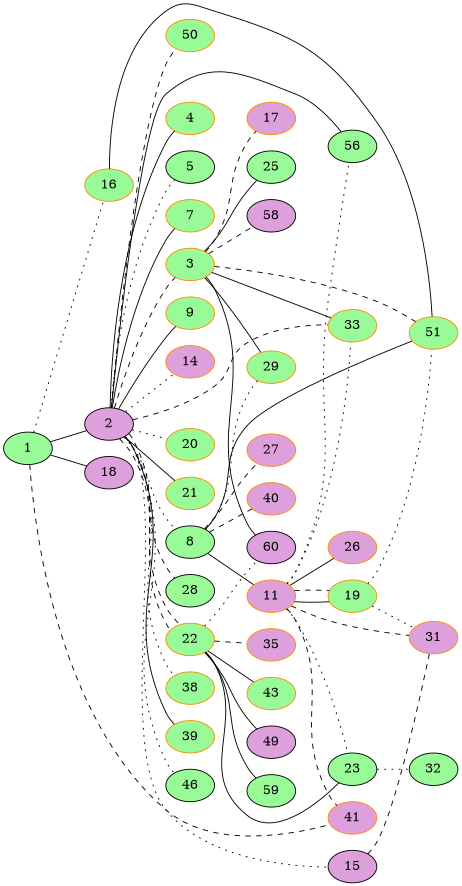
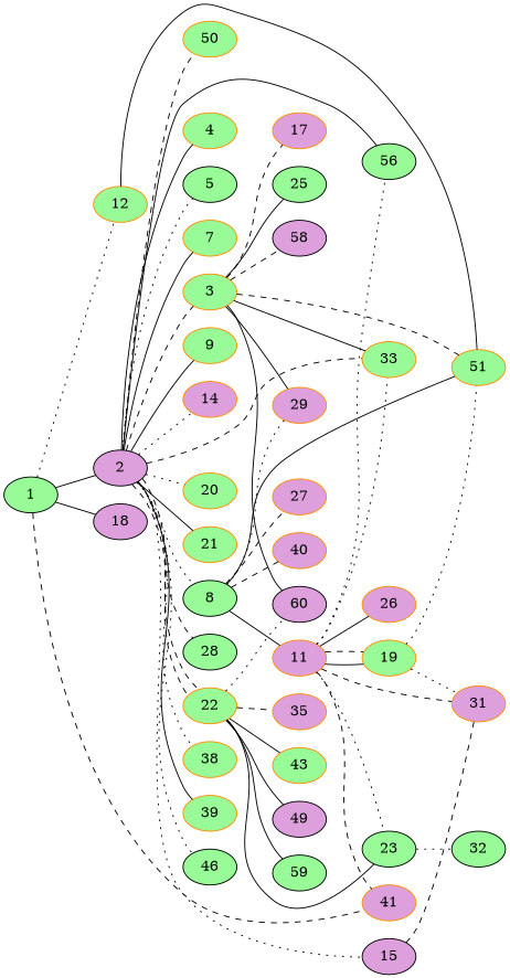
  graph {
    rankdir=LR
    node [color=darkorange fillcolor=palegreen style=filled]
    edge [style=solid]
    1 [color=black super="+6"]
    2 [color=black fillcolor=plum super="+13"]
-   12 [label=16]
+   12
    18 [color=black fillcolor=plum]
    41 [fillcolor=plum super="+47"]
    3 [super="+10"]
    4
    5 [color=black super="+55"]
    7 [super="+24"]
    8 [color=black super="+48"]
    9 [super="+30"]
    14 [fillcolor=plum super="+57"]
    15 [color=black fillcolor=plum super="+26"]
    20 [super="+25"]
    21 [super="+37"]
    22 [super="+34"]
    28 [color=black]
    33 [super="+53"]
    38
    39
    46 [color=black]
    50
    56 [color=black super="+61"]
    51 [super="+54"]
    17 [fillcolor=plum]
-   29
+   29 [fillcolor=plum]
    n27 [color=black label=25]
    58 [color=black fillcolor=plum]
    60 [color=black fillcolor=plum]
    11 [fillcolor=plum super="+16"]
    27 [fillcolor=plum]
    40 [fillcolor=plum]
    31 [fillcolor=plum super="+44"]
    23 [color=black super="+52"]
    35 [fillcolor=plum]
    43 [super="+62"]
    49 [color=black fillcolor=plum]
    59 [color=black]
    19
    n40 [fillcolor=plum label=26 super="+42"]
    32 [color=black]
    1 -- 2
    1 -- 12 [style=dotted]
    1 -- 18
    1 -- 41 [style=dashed]
    2 -- 3 [style=dashed weight=2]
    2 -- 4
    2 -- 5 [style=dotted]
    2 -- 7
    2 -- 8 [style=dotted]
    2 -- 9 [weight=2]
    2 -- 14 [style=dotted]
    2 -- 15 [style=dotted]
    2 -- 20 [style=dotted]
    2 -- 21
    2 -- 22 [style=dashed weight=2]
    2 -- 22 [style=dashed]
    2 -- 28 [style=dashed]
    2 -- 33 [style=dashed]
    2 -- 38 [style=dotted]
    2 -- 39
    2 -- 46 [style=dotted]
    2 -- 50 [style=dashed]
    2 -- 56
    12 -- 51
    3 -- 33
    3 -- 51 [style=dashed]
    3 -- 17 [style=dashed]
    3 -- 29
    3 -- n27
    3 -- 58 [style=dashed]
    3 -- 60
    8 -- 51
    8 -- 29 [style=dotted]
    8 -- 11
    8 -- 27 [style=dashed]
    8 -- 40 [style=dashed]
    15 -- 31 [style=dashed]
    22 -- 60 [style=dotted]
    22 -- 23 [weight=2]
    22 -- 35 [style=dashed]
    22 -- 43
    22 -- 49
    22 -- 59
    11 -- 41 [style=dashed]
    11 -- 33 [style=dotted]
    11 -- 56 [style=dotted]
    11 -- 31 [style=dashed]
    11 -- 23 [style=dotted]
    11 -- 19
    11 -- 19 [style=dashed]
    11 -- n40
    23 -- 32 [style=dotted]
    19 -- 51 [style=dotted]
    19 -- 31 [style=dotted]
  }
